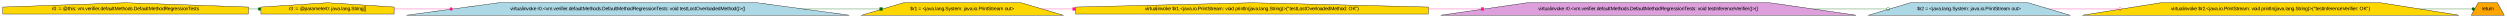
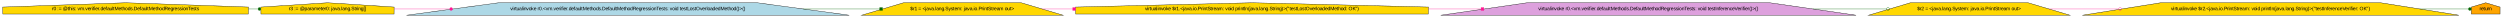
  digraph {
    fontname="Liberation Sans"
    rankdir=LR
    node [fillcolor=gold fontname="Liberation Sans" shape=trapezium style=filled]
    edge [arrowhead=dot color=darkgreen fontname="Liberation Sans"]
    "r0 := @this: vm.verifier.defaultMethods.DefaultMethodRegressionTests" [shape=house]
    "r3 := @parameter0: java.lang.String[]" [shape=house]
    "virtualinvoke r0.<vm.verifier.defaultMethods.DefaultMethodRegressionTests: void testLostOverloadedMethod()>()" [fillcolor=lightblue]
    "$r1 = <java.lang.System: java.io.PrintStream out>"
    "virtualinvoke $r1.<java.io.PrintStream: void println(java.lang.String)>(\"testLostOverloadedMethod: OK\")" [shape=house]
    "virtualinvoke r0.<vm.verifier.defaultMethods.DefaultMethodRegressionTests: void testInferenceVerifier()>()" [fillcolor=plum]
-   "$r2 = <java.lang.System: java.io.PrintStream out>" [fillcolor=lightblue]
+   "$r2 = <java.lang.System: java.io.PrintStream out>"
    "virtualinvoke $r2.<java.io.PrintStream: void println(java.lang.String)>(\"testInferenceVerifier: OK\")"
-   return [fillcolor=orange]
+   return [fillcolor=orange shape=house]
    "r0 := @this: vm.verifier.defaultMethods.DefaultMethodRegressionTests" -> "r3 := @parameter0: java.lang.String[]"
    "r3 := @parameter0: java.lang.String[]" -> "virtualinvoke r0.<vm.verifier.defaultMethods.DefaultMethodRegressionTests: void testLostOverloadedMethod()>()" [color=deeppink]
    "virtualinvoke r0.<vm.verifier.defaultMethods.DefaultMethodRegressionTests: void testLostOverloadedMethod()>()" -> "$r1 = <java.lang.System: java.io.PrintStream out>" [arrowhead=box]
    "$r1 = <java.lang.System: java.io.PrintStream out>" -> "virtualinvoke $r1.<java.io.PrintStream: void println(java.lang.String)>(\"testLostOverloadedMethod: OK\")" [arrowhead=box color=deeppink]
    "virtualinvoke $r1.<java.io.PrintStream: void println(java.lang.String)>(\"testLostOverloadedMethod: OK\")" -> "virtualinvoke r0.<vm.verifier.defaultMethods.DefaultMethodRegressionTests: void testInferenceVerifier()>()" [arrowhead=box color=deeppink]
    "virtualinvoke r0.<vm.verifier.defaultMethods.DefaultMethodRegressionTests: void testInferenceVerifier()>()" -> "$r2 = <java.lang.System: java.io.PrintStream out>" [arrowhead=odot]
    "$r2 = <java.lang.System: java.io.PrintStream out>" -> "virtualinvoke $r2.<java.io.PrintStream: void println(java.lang.String)>(\"testInferenceVerifier: OK\")" [arrowhead=odot color=deeppink]
    "virtualinvoke $r2.<java.io.PrintStream: void println(java.lang.String)>(\"testInferenceVerifier: OK\")" -> return
  }
